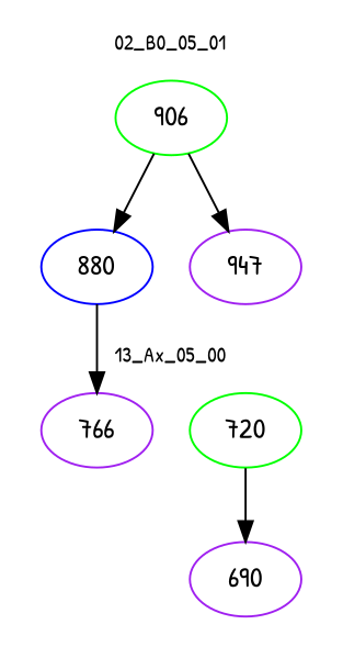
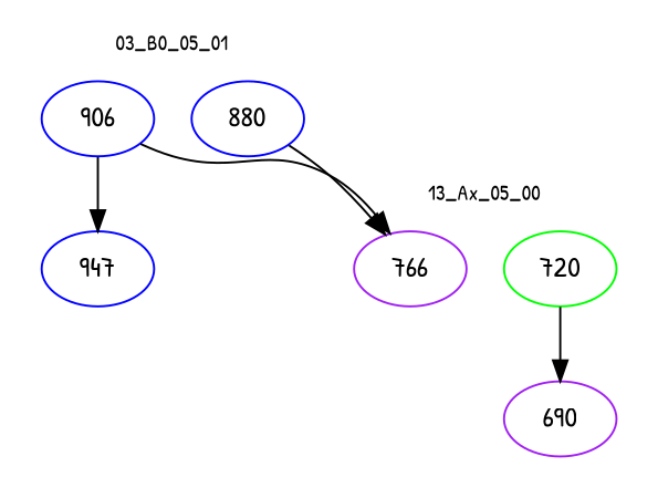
  digraph {
    fontname="Patrick Hand"
    node [color=green fontname="Patrick Hand"]
    edge [color=black fontname="Patrick Hand"]
    n1 [label=720]
    n2 [color=purple label=766]
    n3 [color=purple label=690]
-   n4 [label=906]
+   n4 [color=blue label=906]
    n5 [color=blue label=880]
-   n6 [color=purple label=947]
+   n6 [color=blue label=947]
    subgraph cluster_1 {
      color=white
      fontsize=10
      label="13_Ax_05_00"
      n1
      n2
      n3
    }
    subgraph cluster_2 {
      color=white
      fontsize=10
-     label="02_B0_05_01"
+     label="03_B0_05_01"
      n4
      n5
      n6
    }
    n1 -> n3
-   n4 -> n5
+   n4 -> n2
    n4 -> n6
    n5 -> n2
  }
